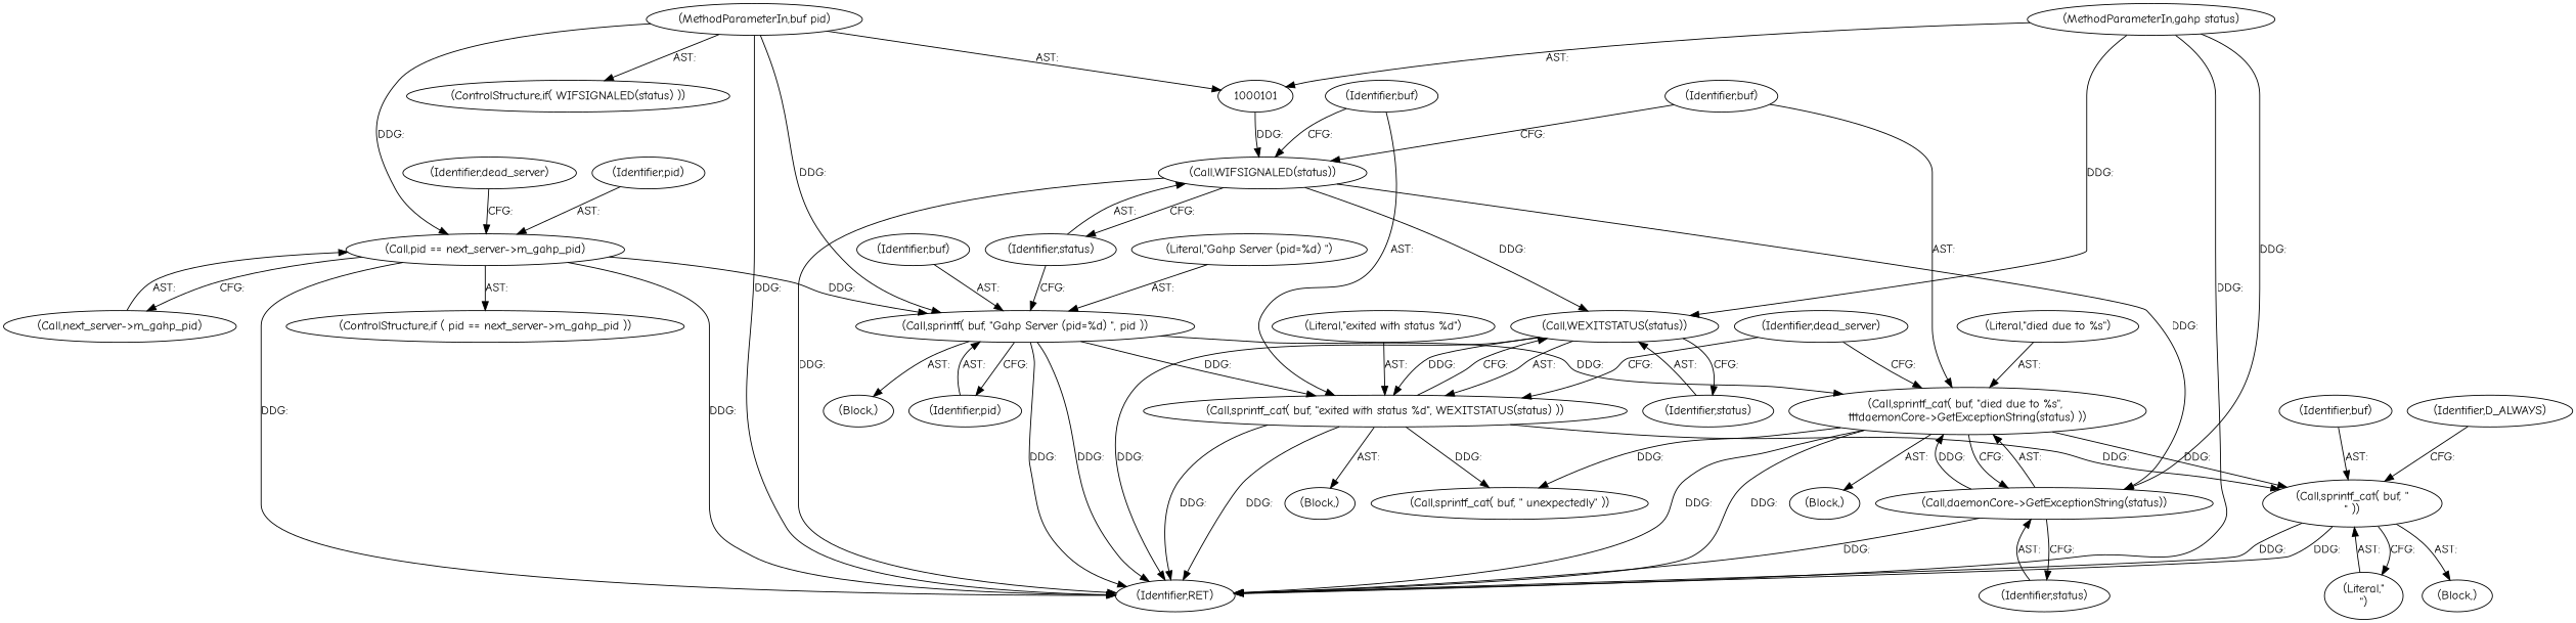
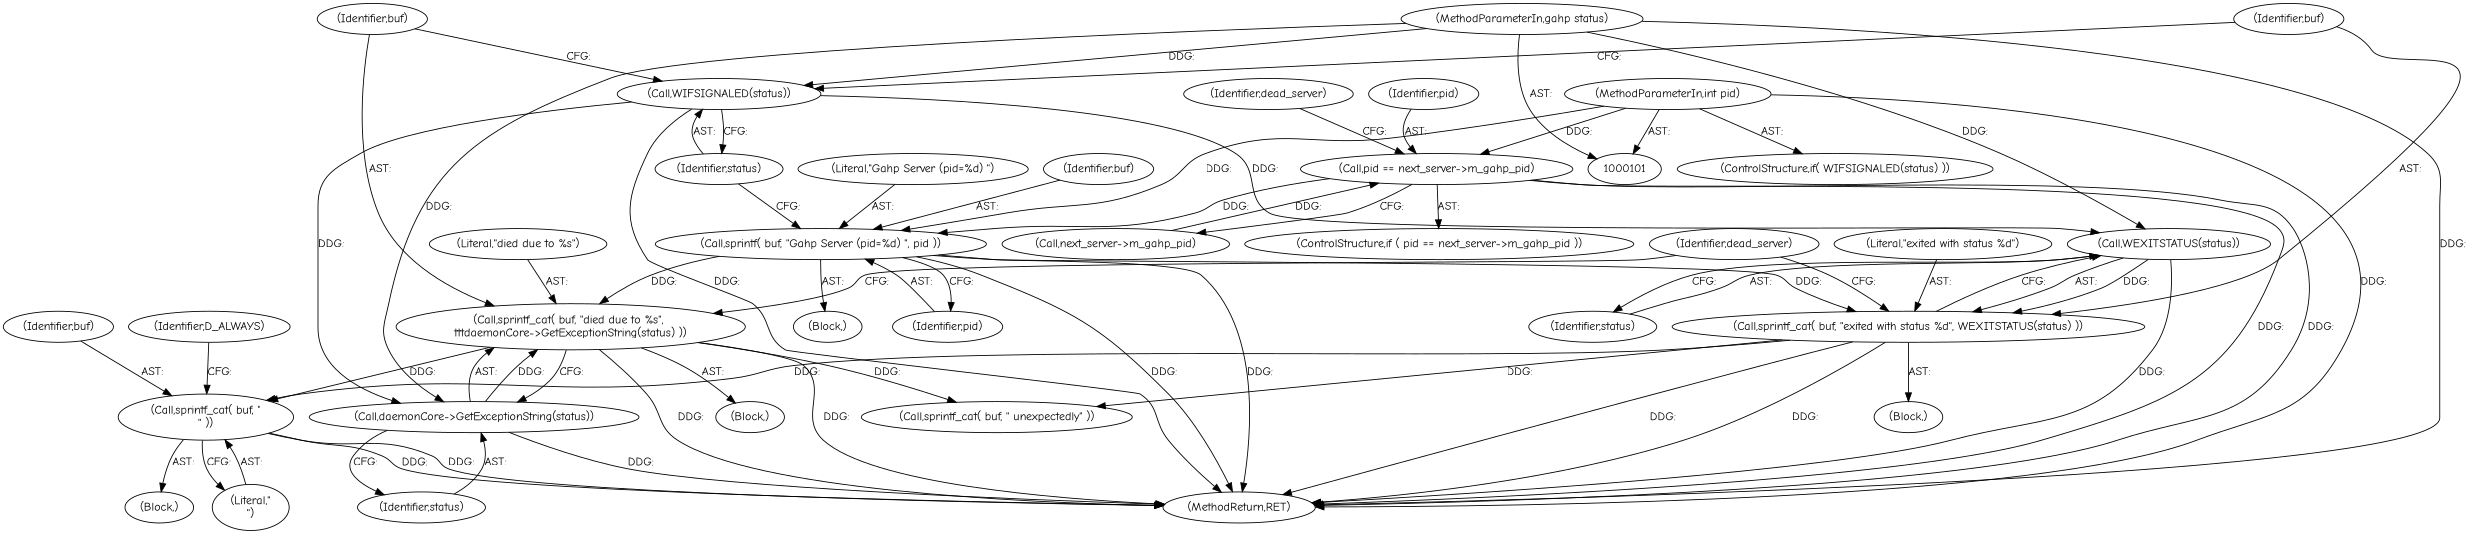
  digraph {
    fontname="Comic Neue"
    node [fontname="Comic Neue"]
    edge [fontname="Comic Neue"]
    n1 [label="(Call,sprintf_cat( buf, \"\n\" ))"]
    n2 [label="(Block,)"]
    n3 [label="(Literal,\"\n\")"]
-   n4 [label="(Identifier,RET)"]
+   n4 [label="(MethodReturn,RET)"]
    n5 [label="(Call,sprintf_cat( buf, \"died due to %s\", \n\t\t\tdaemonCore->GetExceptionString(status) ))"]
    n6 [label="(Call,daemonCore->GetExceptionString(status))"]
    n7 [label="(Block,)"]
    n8 [label="(Call,sprintf_cat( buf, \" unexpectedly\" ))"]
    n9 [label="(Identifier,status)"]
    n10 [label="(Call,sprintf( buf, \"Gahp Server (pid=%d) \", pid ))"]
    n11 [label="(Call,sprintf_cat( buf, \"exited with status %d\", WEXITSTATUS(status) ))"]
    n12 [label="(Block,)"]
    n13 [label="(Identifier,pid)"]
    n14 [label="(Call,WEXITSTATUS(status))"]
    n15 [label="(Block,)"]
    n16 [label="(Call,pid == next_server->m_gahp_pid)"]
    n17 [label="(Call,next_server->m_gahp_pid)"]
    n18 [label="(ControlStructure,if ( pid == next_server->m_gahp_pid ))"]
-   n19 [label="(MethodParameterIn,buf pid)"]
+   n19 [label="(MethodParameterIn,int pid)"]
    1000101
    n21 [label="(ControlStructure,if( WIFSIGNALED(status) ))"]
    n22 [label="(Call,WIFSIGNALED(status))"]
    n23 [label="(Identifier,status)"]
    n24 [label="(Identifier,status)"]
    n25 [label="(MethodParameterIn,gahp status)"]
    n26 [label="(Identifier,pid)"]
    n27 [label="(Identifier,buf)"]
    n28 [label="(Identifier,buf)"]
    n29 [label="(Literal,\"exited with status %d\")"]
    n30 [label="(Identifier,D_ALWAYS)"]
    n31 [label="(Literal,\"died due to %s\")"]
    n32 [label="(Identifier,buf)"]
    n33 [label="(Literal,\"Gahp Server (pid=%d) \")"]
    n34 [label="(Identifier,buf)"]
    n35 [label="(Identifier,dead_server)"]
    n36 [label="(Identifier,dead_server)"]
    n1 -> n2 [label="AST: "]
    n1 -> n3 [label="CFG: "]
    n1 -> n4 [label="DDG: "]
    n1 -> n4 [label="DDG: "]
    n3 -> n1 [label="AST: "]
    n5 -> n1 [label="DDG: "]
    n5 -> n4 [label="DDG: "]
    n5 -> n4 [label="DDG: "]
    n5 -> n6 [label="CFG: "]
    n5 -> n7 [label="AST: "]
    n5 -> n8 [label="DDG: "]
    n6 -> n4 [label="DDG: "]
    n6 -> n5 [label="AST: "]
    n6 -> n5 [label="DDG: "]
    n6 -> n9 [label="CFG: "]
    n9 -> n6 [label="AST: "]
    n10 -> n4 [label="DDG: "]
    n10 -> n4 [label="DDG: "]
    n10 -> n5 [label="DDG: "]
    n10 -> n11 [label="DDG: "]
    n10 -> n12 [label="AST: "]
    n10 -> n13 [label="CFG: "]
    n11 -> n1 [label="DDG: "]
    n11 -> n4 [label="DDG: "]
    n11 -> n4 [label="DDG: "]
    n11 -> n8 [label="DDG: "]
    n11 -> n14 [label="CFG: "]
    n11 -> n15 [label="AST: "]
    n13 -> n10 [label="AST: "]
    n14 -> n4 [label="DDG: "]
    n14 -> n11 [label="AST: "]
    n14 -> n11 [label="DDG: "]
    n14 -> n24 [label="CFG: "]
    n16 -> n4 [label="DDG: "]
    n16 -> n4 [label="DDG: "]
    n16 -> n10 [label="DDG: "]
    n16 -> n17 [label="CFG: "]
    n16 -> n18 [label="AST: "]
-   n17 -> n16 [label="AST: "]
+   n17 -> n16 [label="DDG: "]
    n19 -> n4 [label="DDG: "]
    n19 -> n10 [label="DDG: "]
    n19 -> n16 [label="DDG: "]
    n19 -> 1000101 [label="AST: "]
    n19 -> n21 [label="AST: "]
    n22 -> n4 [label="DDG: "]
    n22 -> n6 [label="DDG: "]
    n22 -> n14 [label="DDG: "]
    n22 -> n23 [label="CFG: "]
    n23 -> n10 [label="CFG: "]
    n23 -> n22 [label="AST: "]
    n24 -> n14 [label="AST: "]
    n25 -> n4 [label="DDG: "]
    n25 -> n6 [label="DDG: "]
    n25 -> n14 [label="DDG: "]
    n25 -> 1000101 [label="AST: "]
-   1000101 -> n22 [label="DDG: "]
+   n25 -> n22 [label="DDG: "]
    n26 -> n16 [label="AST: "]
    n27 -> n1 [label="AST: "]
    n28 -> n5 [label="AST: "]
    n28 -> n22 [label="CFG: "]
    n29 -> n11 [label="AST: "]
    n30 -> n1 [label="CFG: "]
    n31 -> n5 [label="AST: "]
    n32 -> n10 [label="AST: "]
    n33 -> n10 [label="AST: "]
    n34 -> n11 [label="AST: "]
    n34 -> n22 [label="CFG: "]
    n35 -> n16 [label="CFG: "]
    n36 -> n5 [label="CFG: "]
    n36 -> n11 [label="CFG: "]
  }
